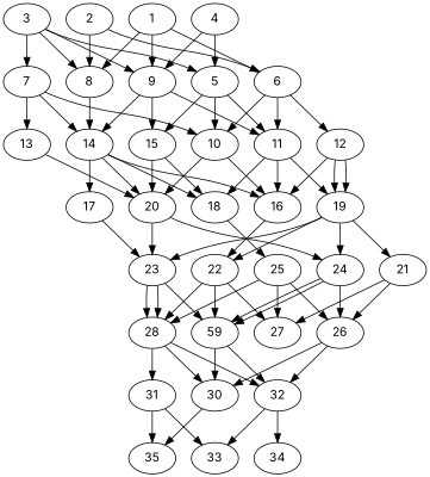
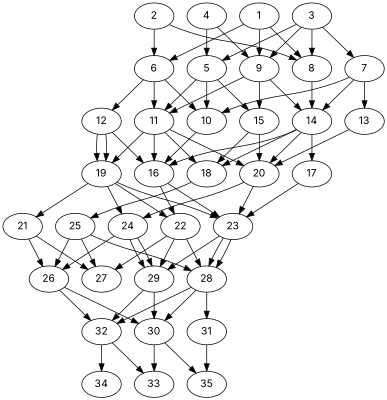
  digraph {
    fontname=Inter
    node [alpha=0.16 fontname=Inter]
    edge [fontname=Inter]
    1 [alpha=0.00 expect_size=14002176]
    6 [alpha=0.15 expect_size=13275136]
    8 [alpha=0.15 expect_size=50017280]
    9 [alpha=0.08 expect_size=34116608]
    10 [alpha=0.10 expect_size=17185792]
    11 [expect_size=7780352]
    12 [alpha=0.01 expect_size=7949312]
    14 [alpha=0.01 expect_size=14266368]
    15 [alpha=0.03 expect_size=7162880]
    16 [alpha=0.19 expect_size=14556160]
    18 [alpha=0.17 expect_size=24291328]
    19 [alpha=0.00 expect_size=11411456]
    20 [alpha=0.13 expect_size=29338624]
    17 [alpha=0.11 expect_size=50573312]
    2 [alpha=0.19 expect_size=18472960]
    3 [alpha=0.04 expect_size=17058816]
    5 [alpha=0.03 expect_size=11172864]
    7 [alpha=0.09 expect_size=39977984]
    13 [alpha=0.17 expect_size=52088832]
    4 [alpha=0.17 expect_size=37065728]
    22 [alpha=0.10 expect_size=43870208]
    23 [expect_size=45837312]
    25 [alpha=0.19 expect_size=40262656]
    21 [alpha=0.08 expect_size=6376448]
    24 [expect_size=38066176]
    27 [alpha=0.05 expect_size=44565504]
    28 [alpha=0.05 expect_size=23914496]
-   29 [alpha=0.17 expect_size=17379328 label=59]
+   29 [alpha=0.17 expect_size=17379328]
    26 [alpha=0.05 expect_size=46787584]
    30 [alpha=0.14 expect_size=18320384]
    32 [alpha=0.11 expect_size=20526080]
    31 [alpha=0.11 expect_size=47906816]
    35 [expect_size=26355712]
    33 [alpha=0.10 expect_size=43781120]
    34 [alpha=0.12 expect_size=35117056]
    1 -> 6
    1 -> 8
    1 -> 9
    6 -> 10
    6 -> 11
    6 -> 12
    8 -> 14
    9 -> 11
    9 -> 14
    9 -> 15
    10 -> 16
    11 -> 16
    11 -> 18
    11 -> 19
-   10 -> 20
+   11 -> 20
    12 -> 16
    12 -> 19
    12 -> 19
    14 -> 16
    14 -> 18
    14 -> 20
    14 -> 17
    15 -> 18
    15 -> 20
    16 -> 22
+   16 -> 23
    18 -> 25
    19 -> 22
    19 -> 23
    19 -> 21
    19 -> 24
    20 -> 23
    20 -> 24
    17 -> 23
    2 -> 6
    2 -> 8
    3 -> 8
    3 -> 9
    3 -> 5
    3 -> 7
    5 -> 10
    5 -> 11
    5 -> 15
    7 -> 10
    7 -> 14
    7 -> 13
    13 -> 20
    4 -> 9
    4 -> 5
    22 -> 27
    22 -> 28
    22 -> 29
    23 -> 28
    23 -> 28
    23 -> 29
    25 -> 27
    25 -> 28
    25 -> 26
    21 -> 27
    21 -> 26
    24 -> 29
    24 -> 29
    24 -> 26
    28 -> 30
    28 -> 32
    28 -> 31
    29 -> 30
    29 -> 32
    26 -> 30
    26 -> 32
    30 -> 35
    32 -> 33
    32 -> 34
    31 -> 35
-   31 -> 33
+   30 -> 33
  }
